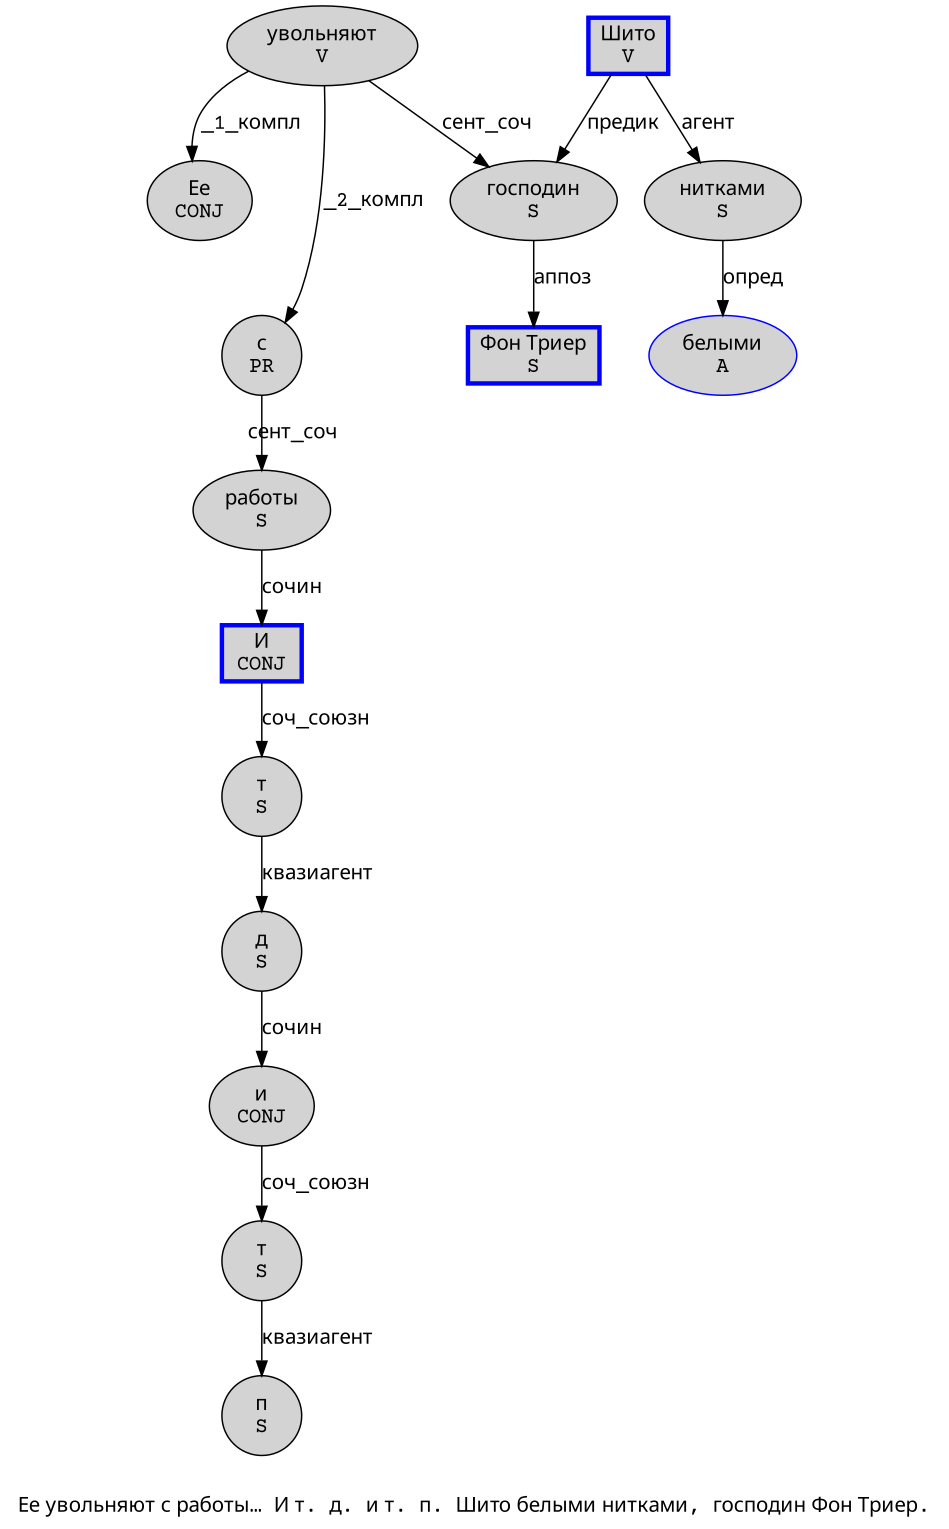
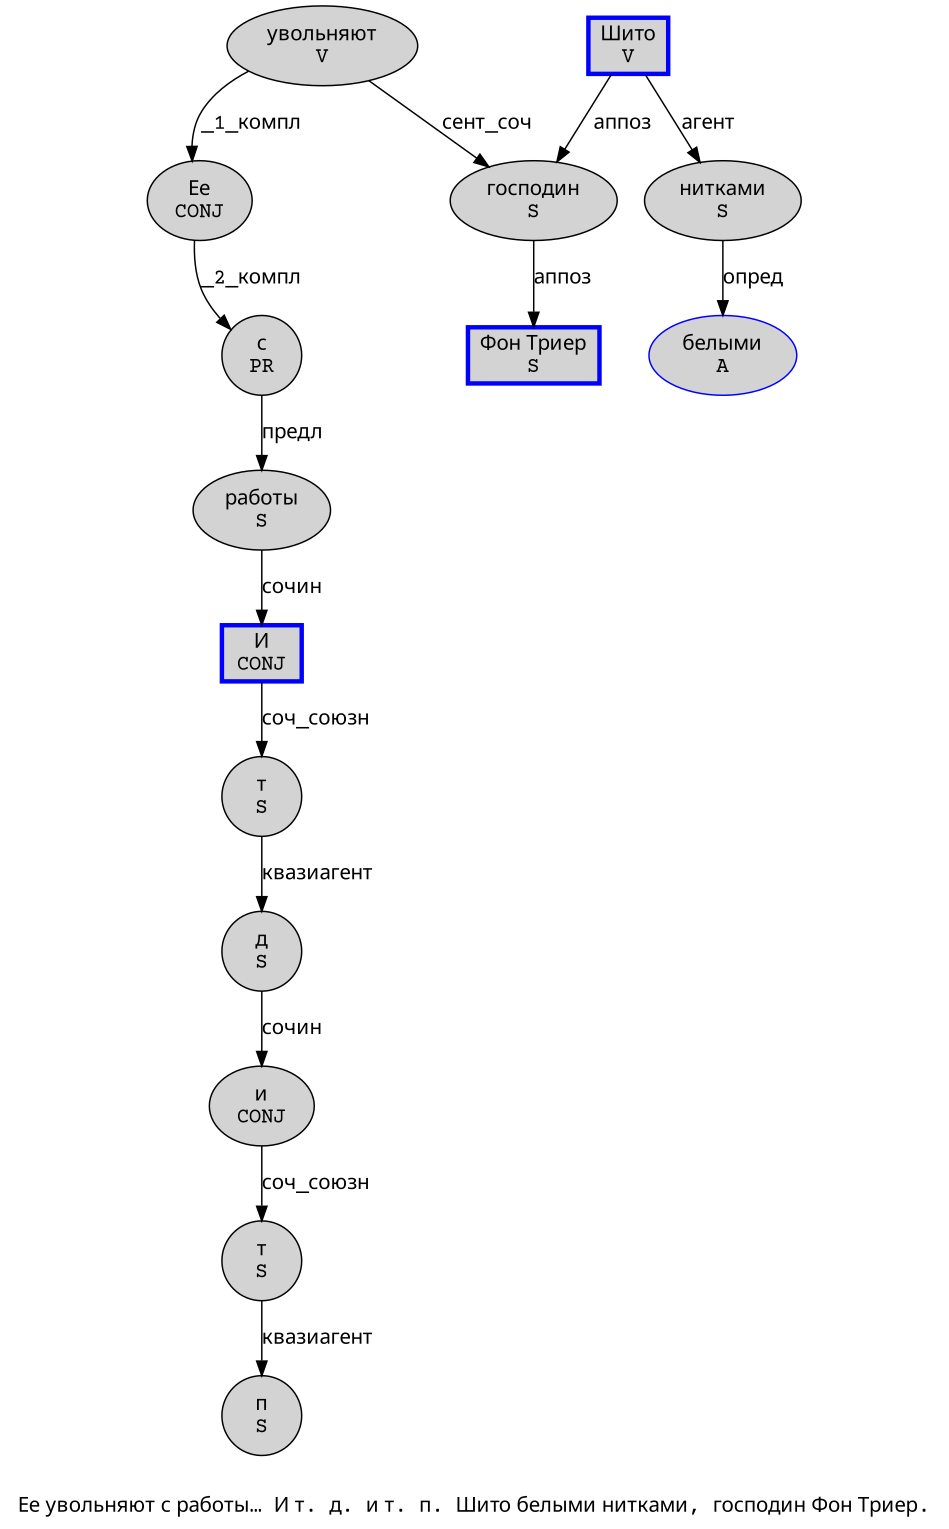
  digraph {
    fontname="Courier Prime"
    label="Ее увольняют с работы… И т. д. и т. п. Шито белыми нитками, господин Фон Триер."
    node [fillcolor=lightgray fontname="Courier Prime" penwidth=1 shape=ellipse style=filled]
    edge [fontname="Courier Prime"]
    n1 [label="Ее\nCONJ"]
    n2 [label="увольняют\nV"]
    n3 [label="с\nPR"]
    n4 [label="господин\nS"]
    n5 [label="работы\nS"]
    n6 [color=blue label="Шито\nV" penwidth=3 shape=box]
    n7 [label="нитками\nS"]
    n8 [color=blue label="И\nCONJ" penwidth=3 shape=box]
    n9 [label="т\nS"]
    n10 [label="д\nS"]
    n11 [label="и\nCONJ"]
    n12 [label="т\nS"]
    n13 [label="п\nS"]
    n14 [color=blue label="белыми\nA"]
    n15 [color=blue label="Фон Триер\nS" penwidth=3 shape=box]
    n2 -> n1 [label="_1_компл"]
-   n2 -> n3 [label="_2_компл"]
+   n1 -> n3 [label="_2_компл"]
    n2 -> n4 [label="сент_соч"]
-   n3 -> n5 [label="сент_соч"]
+   n3 -> n5 [label="предл"]
    n4 -> n15 [label="аппоз"]
    n5 -> n8 [label="сочин"]
-   n6 -> n4 [label="предик"]
+   n6 -> n4 [label="аппоз"]
    n6 -> n7 [label="агент"]
    n7 -> n14 [label="опред"]
    n8 -> n9 [label="соч_союзн"]
    n9 -> n10 [label="квазиагент"]
    n10 -> n11 [label="сочин"]
    n11 -> n12 [label="соч_союзн"]
    n12 -> n13 [label="квазиагент"]
  }
